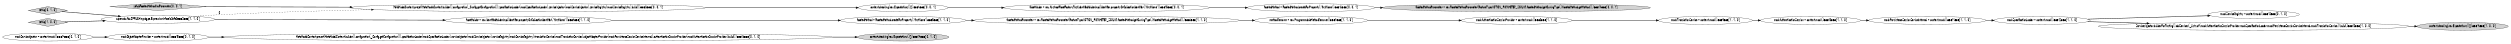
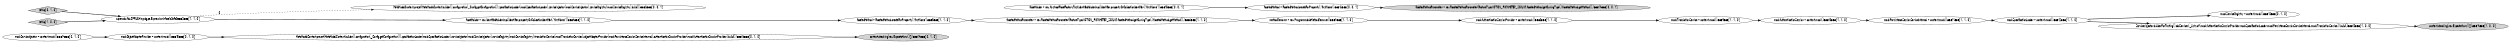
  digraph {
    fontname="Patrick Hand"
    rankdir=LR
    node [fillcolor=white fontname="Patrick Hand" shape=ellipse style=filled]
    edge [fontname="Patrick Hand" style=bold]
    n1 [label="MetaModelContext.preset(MetaModelContext.builder().configuration(_Config.getConfiguration()).specificationLoader(mockSpecificationLoader).serviceInjector(mockServiceInjector).serviceRegistry(mockServiceRegistry).translationService(mockTranslationService).objectAdapterProvider(mockPersistenceSessionServiceInternal).authenticationSessionProvider(mockAuthenticationSessionProvider).build())@@@16@@@['0', '1', '0']"]
    n2 [fillcolor=lightgray label="context.checking(new Expectations(){})@@@17@@@['0', '1', '0']"]
    n3 [label="facetedMethodParameter = new FacetedMethodParameter(FeatureType.ACTION_PARAMETER_SCALAR,facetedMethod.getOwningType(),facetedMethod.getMethod(),)@@@6@@@['1', '1', '0']"]
    n4 [label="methodRemover = new ProgrammableMethodRemover()@@@7@@@['1', '1', '0']"]
    n5 [label="mockAuthenticationSessionProvider = context.mock()@@@8@@@['1', '1', '0']"]
    n6 [label="mockServiceRegistry = context.mock()@@@13@@@['0', '1', '0']"]
    n7 [label="mockServiceInjector = context.mock()@@@14@@@['0', '1', '0']"]
    n8 [label="mockObjectAdapterProvider = context.mock()@@@15@@@['0', '1', '0']"]
    n9 [label="mockPersistenceSessionServiceInternal = context.mock()@@@11@@@['1', '1', '0']"]
    n10 [label="mockSpecificationLoader = context.mock()@@@12@@@['1', '1', '0']"]
    n11 [label="ServicesInjector.builderForTesting().addServices(_Lists.of(mockAuthenticationSessionProvider,mockSpecificationLoader,mockPersistenceSessionServiceInternal,mockTranslationService)).build()@@@13@@@['1', '0', '0']"]
    n12 [fillcolor=lightgray label="context.checking(new Expectations(){})@@@14@@@['1', '0', '0']"]
    n13 [label="mockAuthenticationSession = context.mock()@@@10@@@['1', '1', '0']"]
    n14 [label="MetaModelContext.preset(MetaModelContext.builder().configuration(_Config.getConfiguration()).specificationLoader(mockSpecificationLoader).serviceInjector(mockServiceInjector).serviceRegistry(mockServiceRegistry).build())@@@3@@@['0', '0', '1']"]
-   n15 [label="context.checking(new Expectations(){})@@@4@@@['0', '0', '1']"]
    n16 [label="facetHolder = new AbstractFacetFactoryTest.IdentifiedHolderImpl(Identifier.propertyOrCollectionIdentifier(,\"firstName\"))@@@15@@@['0', '0', '1']"]
    n17 [label="super.edu.fdu.CPPDG.tinypdg.pe.ExpressionInfo@1a3e9e0@@@3@@@['1', '1', '0']"]
    n18 [label="facetHolder = new IdentifiedHolderImpl(Identifier.propertyOrCollectionIdentifier(,\"firstName\"))@@@4@@@['1', '1', '0']"]
    n19 [label="facetedMethod = FacetedMethod.createForProperty(,\"firstName\")@@@5@@@['1', '1', '0']"]
    n20 [label="mockTranslationService = context.mock()@@@9@@@['1', '1', '0']"]
-   n21 [fillcolor=lightgray label="setUpFacetedMethodAndParameter['0', '0', '1']" shape=diamond]
    n22 [label="facetedMethod = FacetedMethod.createForProperty(,\"firstName\")@@@16@@@['0', '0', '1']"]
    n23 [fillcolor=lightgray label="setUp['0', '1', '0']" shape=diamond]
    n24 [fillcolor=lightgray label="facetedMethodParameter = new FacetedMethodParameter(FeatureType.ACTION_PARAMETER_SCALAR,facetedMethod.getOwningType(),facetedMethod.getMethod(),)@@@17@@@['0', '0', '1']"]
    n25 [fillcolor=lightgray label="setUp['1', '0', '0']" shape=diamond]
    n1 -> n2
    n3 -> n4
    n4 -> n5
    n5 -> n20
    n7 -> n8
    n8 -> n1
    n9 -> n10
    n10 -> n6
    n10 -> n11
    n11 -> n12
    n13 -> n9
-   n14 -> n15
-   n15 -> n16
    n16 -> n22
    n17 -> n14 [label=0 style=dashed]
    n17 -> n18
    n18 -> n19
    n19 -> n3
    n20 -> n13
-   n21 -> n14
    n22 -> n24
    n23 -> n17
    n25 -> n17
  }
